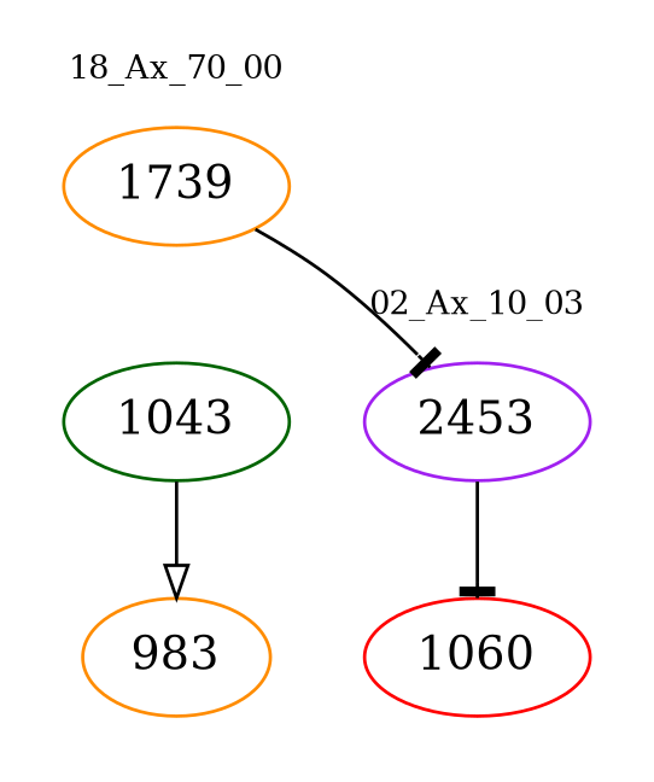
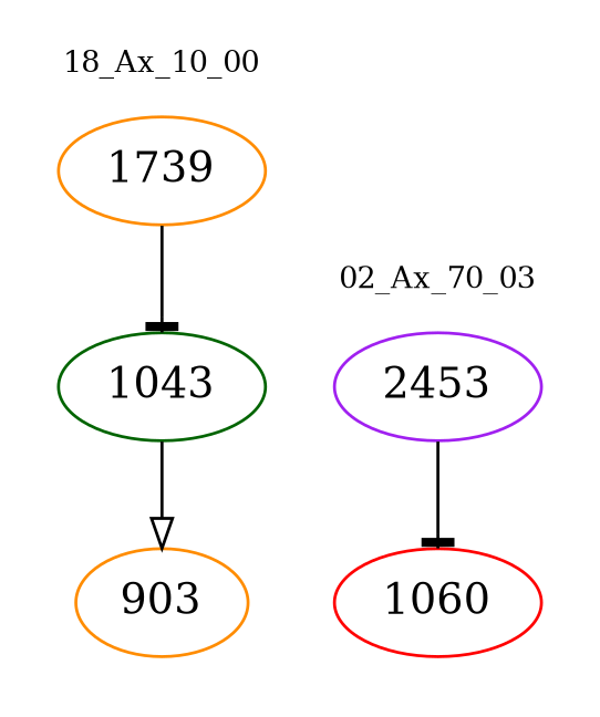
  digraph {
    node [color=darkorange]
    edge [arrowhead=tee color=black]
    n1 [label=1739]
-   n2 [label=983]
+   n2 [label=903]
    n3 [color=darkgreen label=1043]
    n4 [color=purple label=2453]
    n5 [color=red label=1060]
    subgraph cluster_1 {
      color=white
      fontsize=10
-     label="18_Ax_70_00"
+     label="18_Ax_10_00"
      n1
      n2
      n3
    }
    subgraph cluster_2 {
      color=white
      fontsize=10
-     label="02_Ax_10_03"
+     label="02_Ax_70_03"
      n4
      n5
    }
-   n1 -> n4
+   n1 -> n3
    n3 -> n2 [arrowhead=onormal]
    n4 -> n5
  }
